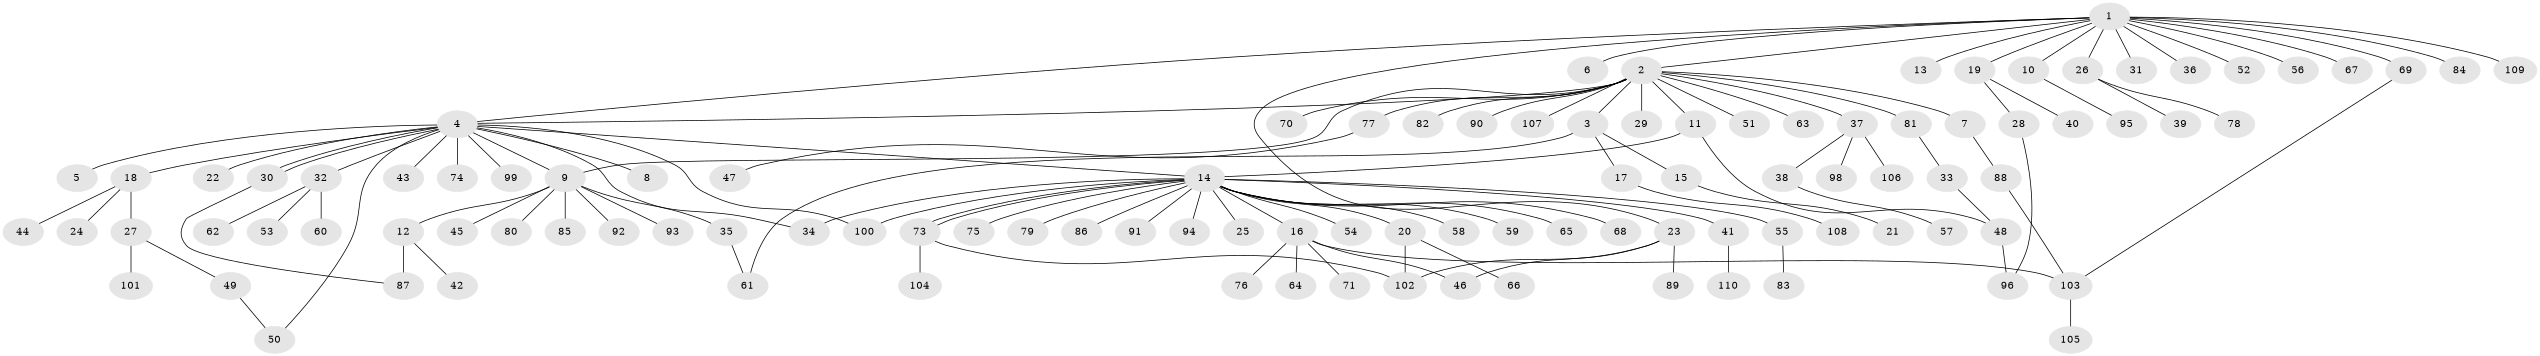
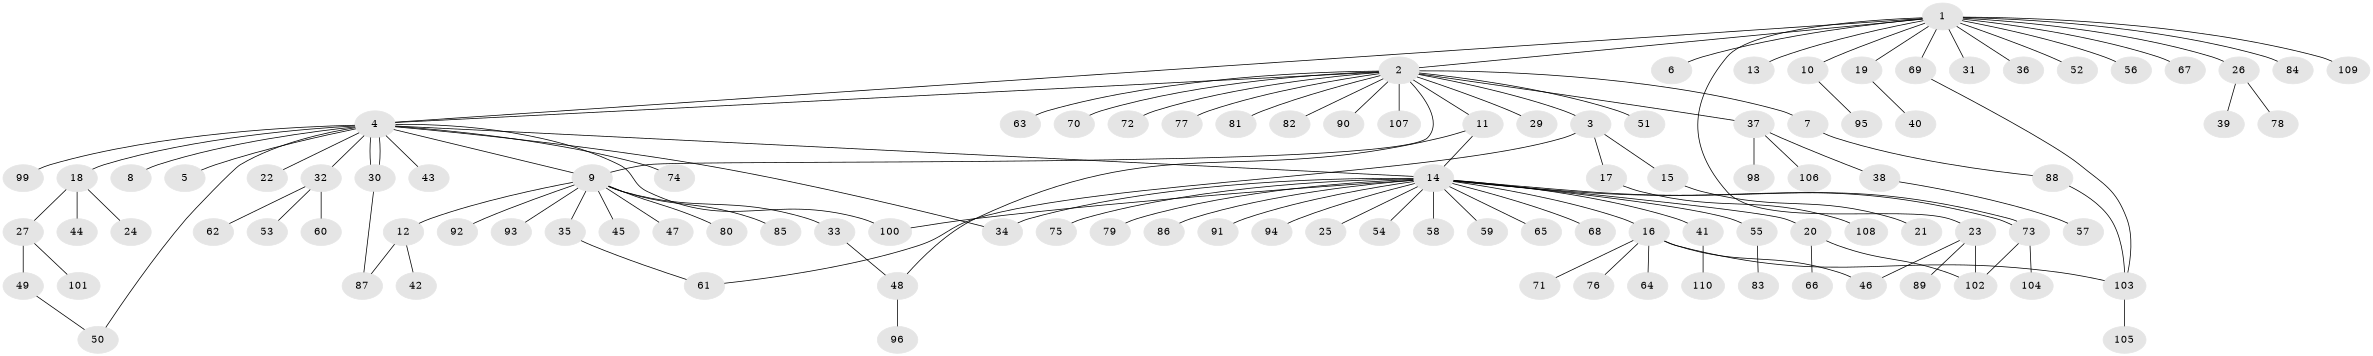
  graph {
    fontname="DejaVu Serif"
    node [color=gray90 fontname="DejaVu Serif" style=filled]
    edge [fontname="DejaVu Serif"]
    1
    2
    4
    6
    10
    13
    19
    23
    26
    31
    36
    52
    56
    67
    69
    84
    109
    3
    7
    9
    11
    29
    37
    51
    63
    70
+   72
    77
    81
    82
    90
    107
    5
    8
    14
    18
    22
    30
    32
    34
    43
    50
    74
    99
    100
    95
-   28
    40
    46
    102
    89
    39
    78
    103
    17
    15
    61
    88
    12
    33
    35
    45
    47
    80
    85
    92
    93
    48
    108
    38
    98
    106
    21
    16
    20
    25
    41
    54
    55
    58
    59
    65
    68
    73
    75
    79
    86
    91
    94
    24
    27
    44
    87
    53
    60
    62
    42
    96
    64
    71
    76
    66
    110
    83
    104
    105
    49
    101
    57
    1 -- 2
    1 -- 4
    1 -- 6
    1 -- 10
    1 -- 13
    1 -- 19
    1 -- 23
    1 -- 26
    1 -- 31
    1 -- 36
    1 -- 52
    1 -- 56
    1 -- 67
    1 -- 69
    1 -- 84
    1 -- 109
    2 -- 4
    2 -- 3
    2 -- 7
    2 -- 9
    2 -- 11
    2 -- 29
    2 -- 37
    2 -- 51
    2 -- 63
    2 -- 70
+   2 -- 72
    2 -- 77
    2 -- 81
    2 -- 82
    2 -- 90
    2 -- 107
    4 -- 9
    4 -- 5
    4 -- 8
    4 -- 14
    4 -- 18
    4 -- 22
    4 -- 30
    4 -- 30
    4 -- 32
    4 -- 34
    4 -- 43
    4 -- 50
    4 -- 74
    4 -- 99
    4 -- 100
    10 -- 95
-   19 -- 28
    19 -- 40
    23 -- 46
    23 -- 102
    23 -- 89
    26 -- 39
    26 -- 78
    69 -- 103
    3 -- 17
    3 -- 15
    3 -- 61
    7 -- 88
    9 -- 12
-   81 -- 33
+   9 -- 33
    9 -- 35
    9 -- 45
-   77 -- 47
+   9 -- 47
    9 -- 80
    9 -- 85
    9 -- 92
    9 -- 93
    11 -- 14
    11 -- 48
    37 -- 38
    37 -- 98
    37 -- 106
    14 -- 34
    14 -- 100
    14 -- 16
    14 -- 20
    14 -- 25
    14 -- 41
    14 -- 54
    14 -- 55
    14 -- 58
    14 -- 59
    14 -- 65
    14 -- 68
    14 -- 73
    14 -- 73
    14 -- 75
    14 -- 79
    14 -- 86
    14 -- 91
    14 -- 94
    18 -- 24
    18 -- 27
    18 -- 44
    30 -- 87
    32 -- 53
    32 -- 60
    32 -- 62
-   28 -- 96
    103 -- 105
    17 -- 108
    15 -- 21
    88 -- 103
    12 -- 87
    12 -- 42
    33 -- 48
    35 -- 61
    48 -- 96
    38 -- 57
    16 -- 46
    16 -- 103
    16 -- 64
    16 -- 71
    16 -- 76
    20 -- 102
    20 -- 66
    41 -- 110
    55 -- 83
    73 -- 102
    73 -- 104
    27 -- 49
    27 -- 101
    49 -- 50
  }
